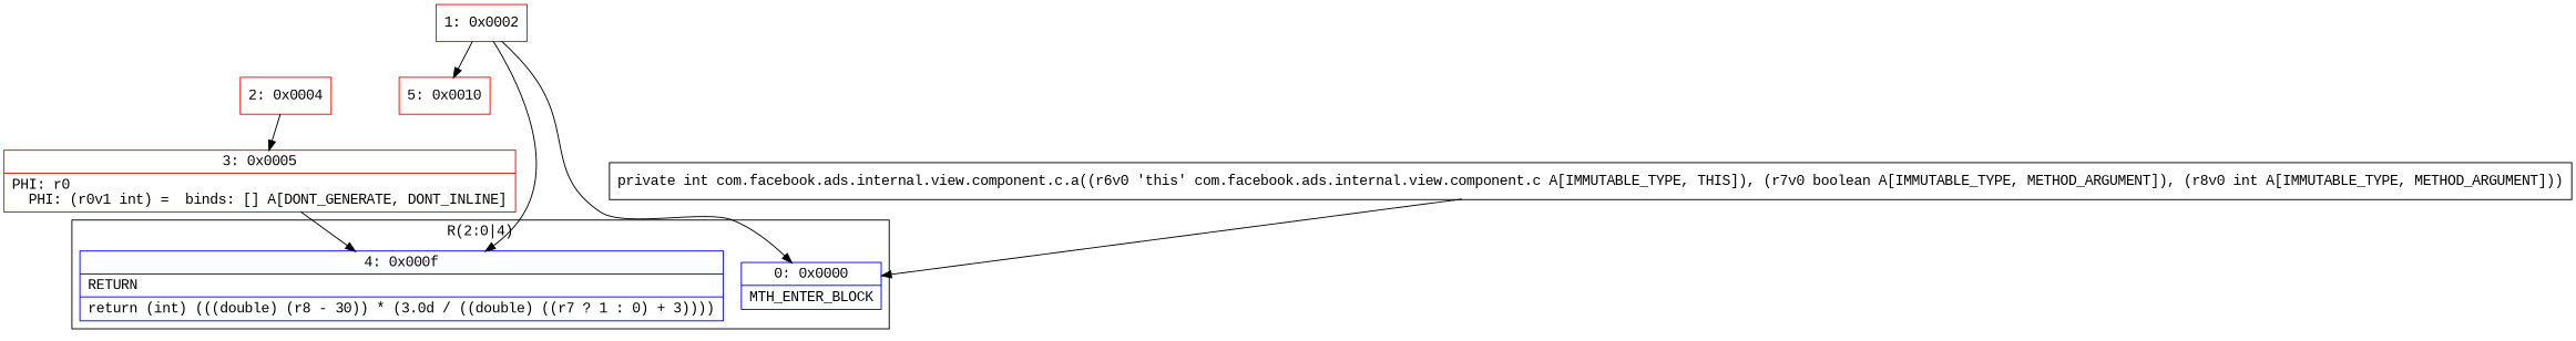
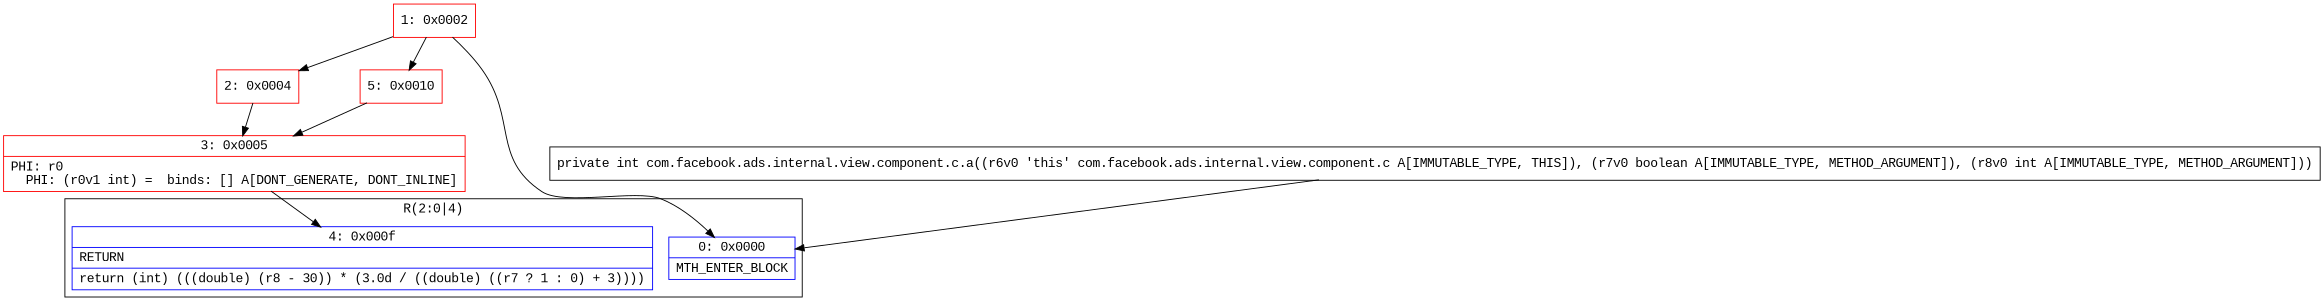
  digraph {
    fontname="Liberation Mono"
    node [color=red fontname="Liberation Mono" shape=record]
    edge [fontname="Liberation Mono"]
    n1 [color=blue label="{0\:\ 0x0000|MTH_ENTER_BLOCK\l}"]
    n2 [color=blue label="{4\:\ 0x000f|RETURN\l|return (int) (((double) (r8 \- 30)) * (3.0d \/ ((double) ((r7 ? 1 : 0) + 3))))\l}"]
    n3 [label="{1\:\ 0x0002}"]
    n4 [label="{2\:\ 0x0004}"]
    n5 [label="{5\:\ 0x0010}"]
    n6 [label="{3\:\ 0x0005|PHI: r0 \l  PHI: (r0v1 int) =  binds: [] A[DONT_GENERATE, DONT_INLINE]\l}"]
    n7 [label="{private int com.facebook.ads.internal.view.component.c.a((r6v0 'this' com.facebook.ads.internal.view.component.c A[IMMUTABLE_TYPE, THIS]), (r7v0 boolean A[IMMUTABLE_TYPE, METHOD_ARGUMENT]), (r8v0 int A[IMMUTABLE_TYPE, METHOD_ARGUMENT])) }" color=""]
    subgraph cluster_1 {
      label="R(2:0|4)"
      n1
      n2
    }
    n3 -> n1
-   n3 -> n2
+   n3 -> n4
    n3 -> n5
    n4 -> n6
+   n5 -> n6
    n6 -> n2
    n7 -> n1
  }
